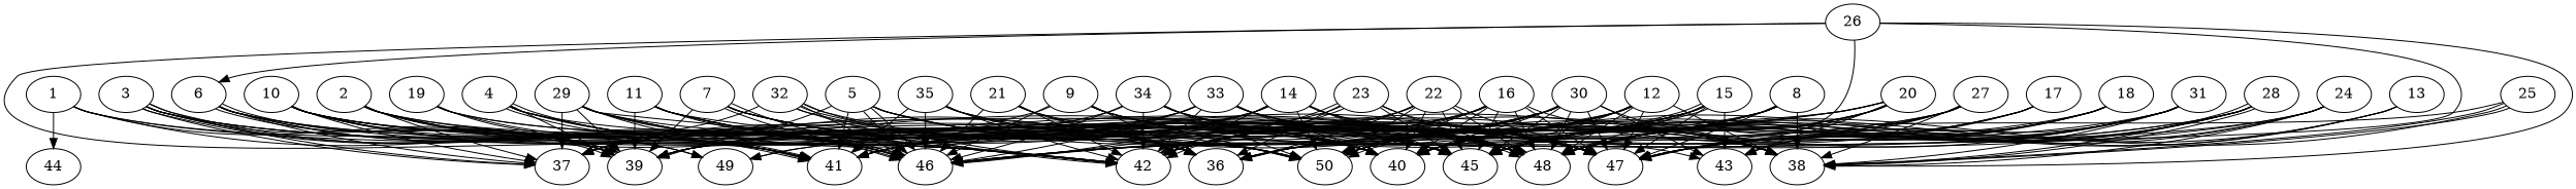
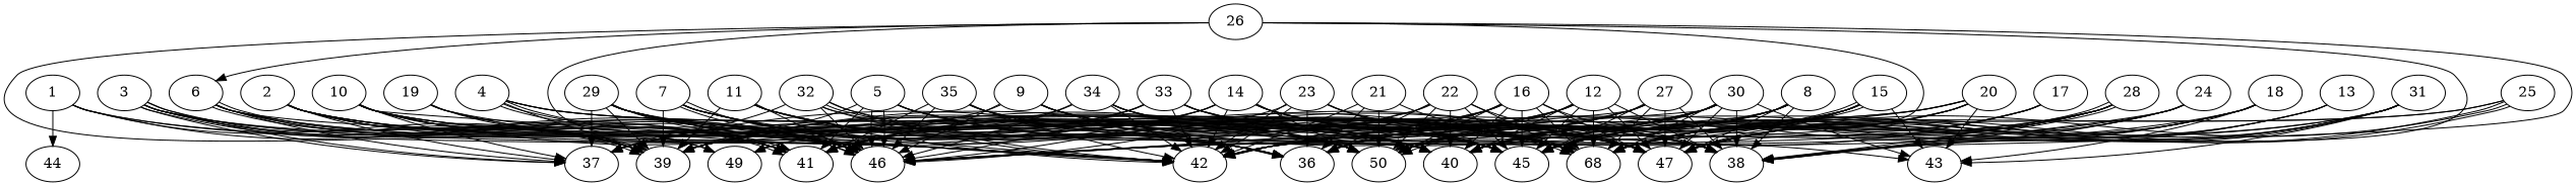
  digraph {
    node [alpha=0.02]
    1 [expect_size=3823888577433068544]
    39 [alpha=0.04 expect_size=15342072940901122965504]
    40 [alpha=0.11 expect_size=1161526589986049792]
    42 [alpha=0.09 expect_size=1867212597840746381312]
    44 [alpha=0.17 expect_size=8658203357350985728000]
    46 [alpha=0.00 expect_size=10342159957031010]
    2 [alpha=0.03 expect_size=2773577510841551360]
    36 [alpha=0.19 expect_size=4812290358553455616]
    37 [alpha=0.07 expect_size=3702011045463673]
    38 [alpha=0.18 expect_size=1914185887958901456896]
    45 [alpha=0.15 expect_size=1712353020819275776000]
    49 [alpha=0.13 expect_size=22354846003744528]
    3 [expect_size=4853722641848310784]
    41 [alpha=0.09 expect_size=4632905815500458]
    47 [alpha=0.17 expect_size=10896577726542916]
    50 [alpha=0.18 expect_size=11640773009328832512000]
    4 [alpha=0.04 expect_size=15016218736254255104000]
    5 [alpha=0.05 expect_size=49911141804809784]
-   48 [alpha=0.09 expect_size=544070013807458944]
+   48 [alpha=0.09 expect_size=544070013807458944 label=68]
    6 [alpha=0.08 expect_size=5239954538574753792]
    43 [alpha=0.13 expect_size=340561917060510528]
    7 [expect_size=803378399954404900864]
    8 [alpha=0.10 expect_size=6103476941566824448]
    9 [alpha=0.15 expect_size=15421365428619888]
    10 [alpha=0.17 expect_size=257033579887543189504]
    11 [alpha=0.05 expect_size=1471595945694068736000]
    12 [expect_size=20922311673200200]
    13 [alpha=0.12 expect_size=117380273461259344]
    14 [alpha=0.05 expect_size=18339754618708270514176]
    15 [alpha=0.05 expect_size=5356497770963716276224]
    16 [alpha=0.06 expect_size=18538100113762592]
    17 [alpha=0.15 expect_size=2661774232055467520]
    18 [alpha=0.10 expect_size=18641073819897508]
    19 [expect_size=7661543366715618304]
    20 [alpha=0.05 expect_size=922469461527147520]
    21 [alpha=0.13 expect_size=88745798625454384]
    22 [alpha=0.01 expect_size=3529474947215814656]
    23 [alpha=0.06 expect_size=290631511441408000000]
    24 [alpha=0.16 expect_size=4067591364347658]
    25 [alpha=0.11 expect_size=44329096713934264]
    26 [alpha=0.11 expect_size=44717309661083008]
    27 [alpha=0.04 expect_size=11700990274092499206144]
    28 [alpha=0.14 expect_size=50039668233362997248]
    29 [alpha=0.17 expect_size=23484095969841796]
    30 [alpha=0.07 expect_size=468333621637977344]
    31 [alpha=0.14 expect_size=30623911616326276]
    32 [alpha=0.14 expect_size=1091683842812761079808]
    33 [alpha=0.12 expect_size=50390945208712672]
    34 [alpha=0.03 expect_size=1120104457799387316224]
    35 [alpha=0.01 expect_size=87723731291740307456]
    1 -> 39
    1 -> 40
    1 -> 42
    1 -> 44
    1 -> 46
    2 -> 39
    2 -> 42
    2 -> 46
    2 -> 36
    2 -> 37
    2 -> 38
    2 -> 45
    2 -> 49
    3 -> 39
    3 -> 42
    3 -> 46
    3 -> 46
    3 -> 37
    3 -> 37
    3 -> 41
    3 -> 47
    3 -> 50
    4 -> 39
    4 -> 40
    4 -> 46
    4 -> 45
    4 -> 41
    4 -> 41
    4 -> 47
    5 -> 39
    5 -> 46
    5 -> 46
    5 -> 36
    5 -> 38
    5 -> 41
    5 -> 47
    5 -> 48
    6 -> 39
    6 -> 39
    6 -> 42
    6 -> 46
    6 -> 37
    6 -> 41
    6 -> 47
    6 -> 43
    7 -> 39
    7 -> 40
    7 -> 42
    7 -> 46
    7 -> 46
    7 -> 36
    7 -> 45
    7 -> 47
    8 -> 40
    8 -> 42
    8 -> 46
    8 -> 36
    8 -> 38
    8 -> 45
    8 -> 47
    8 -> 50
    9 -> 40
    9 -> 46
    9 -> 36
    9 -> 37
    9 -> 45
    9 -> 50
    9 -> 48
    10 -> 39
    10 -> 40
    10 -> 42
    10 -> 36
    10 -> 37
    10 -> 45
    10 -> 49
    10 -> 41
    10 -> 50
    11 -> 39
    11 -> 40
    11 -> 42
    11 -> 46
    11 -> 36
    11 -> 50
    11 -> 48
    12 -> 39
    12 -> 40
    12 -> 42
    12 -> 38
    12 -> 45
    12 -> 41
    12 -> 47
    12 -> 50
    12 -> 48
    13 -> 40
    13 -> 47
    13 -> 48
    14 -> 42
    14 -> 46
    14 -> 38
    14 -> 45
    14 -> 49
    14 -> 41
    14 -> 47
    14 -> 50
    14 -> 48
    15 -> 40
    15 -> 42
    15 -> 46
    15 -> 36
    15 -> 47
    15 -> 50
    15 -> 50
    15 -> 48
    15 -> 43
    16 -> 39
    16 -> 40
    16 -> 42
    16 -> 36
    16 -> 38
    16 -> 45
    16 -> 41
    16 -> 47
    16 -> 50
    16 -> 48
    17 -> 42
    17 -> 45
    17 -> 47
    17 -> 48
    18 -> 46
    18 -> 45
    18 -> 47
    18 -> 50
    18 -> 48
    18 -> 43
    19 -> 39
    19 -> 41
    19 -> 50
    19 -> 48
    20 -> 39
    20 -> 40
    20 -> 36
    20 -> 37
    20 -> 45
    20 -> 47
    20 -> 48
    20 -> 43
    21 -> 42
    21 -> 36
    21 -> 50
    21 -> 48
    22 -> 40
    22 -> 42
    22 -> 36
    22 -> 45
    22 -> 49
    22 -> 47
    22 -> 50
    22 -> 48
    23 -> 42
    23 -> 42
    23 -> 46
    23 -> 36
    23 -> 45
    23 -> 47
    23 -> 48
    24 -> 46
    24 -> 36
    24 -> 38
    24 -> 47
    24 -> 48
-   31 -> 40
+   25 -> 40
    25 -> 38
    25 -> 38
    25 -> 47
    25 -> 48
    26 -> 40
-   21 -> 46
+   26 -> 46
    26 -> 38
    26 -> 41
    26 -> 47
    26 -> 6
+   27 -> 42
    27 -> 46
    27 -> 37
    27 -> 38
    27 -> 45
    27 -> 47
    27 -> 50
    27 -> 48
    28 -> 39
    28 -> 40
    28 -> 46
    28 -> 38
    28 -> 38
    28 -> 45
    28 -> 47
    28 -> 48
    29 -> 39
    29 -> 40
    29 -> 42
    29 -> 46
    29 -> 37
    29 -> 38
    29 -> 41
    29 -> 47
    29 -> 48
    30 -> 39
    30 -> 40
    30 -> 42
    30 -> 46
    30 -> 36
    30 -> 38
    30 -> 45
    30 -> 41
    30 -> 47
    30 -> 50
    30 -> 48
    30 -> 43
    31 -> 42
    31 -> 38
    31 -> 45
    31 -> 41
    31 -> 47
    31 -> 48
    31 -> 43
    32 -> 42
    32 -> 42
    32 -> 46
    32 -> 37
    32 -> 45
    32 -> 48
    32 -> 48
    33 -> 40
    33 -> 42
    33 -> 46
    33 -> 37
    33 -> 38
    33 -> 41
    33 -> 47
    33 -> 48
    34 -> 39
    34 -> 40
    34 -> 42
    34 -> 46
    34 -> 47
    34 -> 50
    34 -> 48
    35 -> 42
    35 -> 46
    35 -> 36
    35 -> 41
    35 -> 47
    35 -> 48
  }
